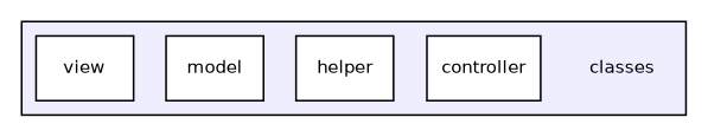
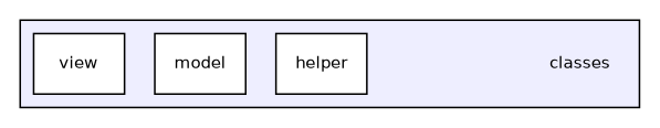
  digraph {
    compound=true
    node [fontname=Helvetica fontsize=10 shape=box color=black fillcolor=white style=filled]
    n1 [label=classes shape=plaintext color="" fillcolor="" style=""]
-   n2 [label=controller]
    n3 [label=helper]
    n4 [label=model]
    n5 [label=view]
    subgraph cluster_1 {
      bgcolor="#eeeeff"
      pencolor=black
      n1
-     n2
      n3
      n4
      n5
    }
  }
